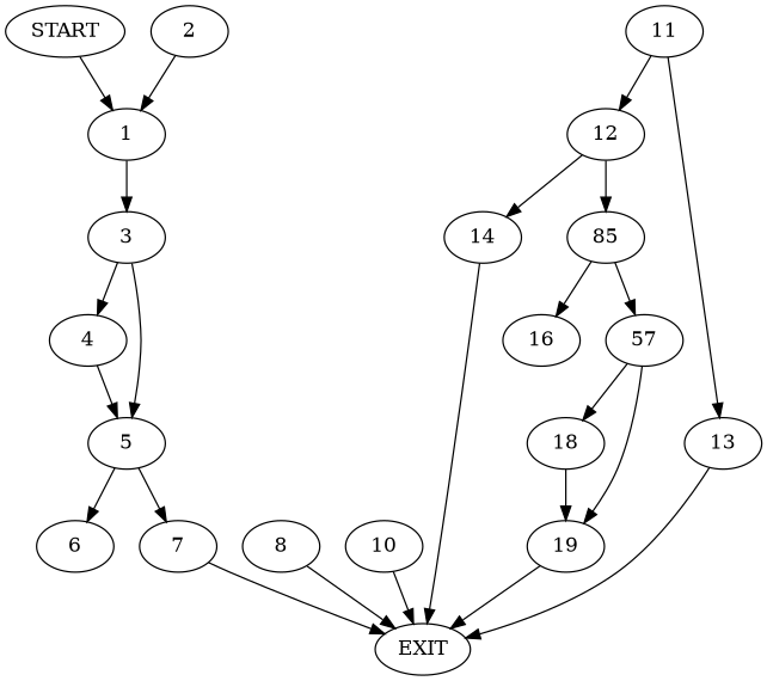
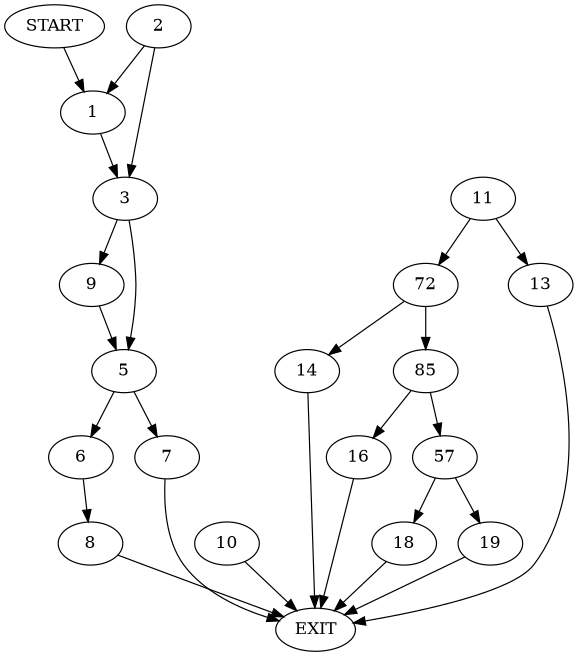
  digraph {
    n1 [label=START]
    1
    3
    n4 [label=EXIT]
    2
-   4
+   4 [label=9]
    5
    6
    7
    8
    10
    11
-   12
+   12 [label=72]
    13
    14
    n16 [label=85]
    16
    n18 [label=57]
    18
    19
    n1 -> 1
    1 -> 3
    3 -> 4
    3 -> 5
    2 -> 1
+   2 -> 3
    4 -> 5
    5 -> 6
    5 -> 7
+   6 -> 8
    7 -> n4
    8 -> n4
    10 -> n4
    11 -> 12
    11 -> 13
    12 -> 14
    12 -> n16
    13 -> n4
    14 -> n4
    n16 -> 16
    n16 -> n18
+   16 -> n4
    n18 -> 18
    n18 -> 19
-   18 -> 19
+   18 -> n4
    19 -> n4
  }
